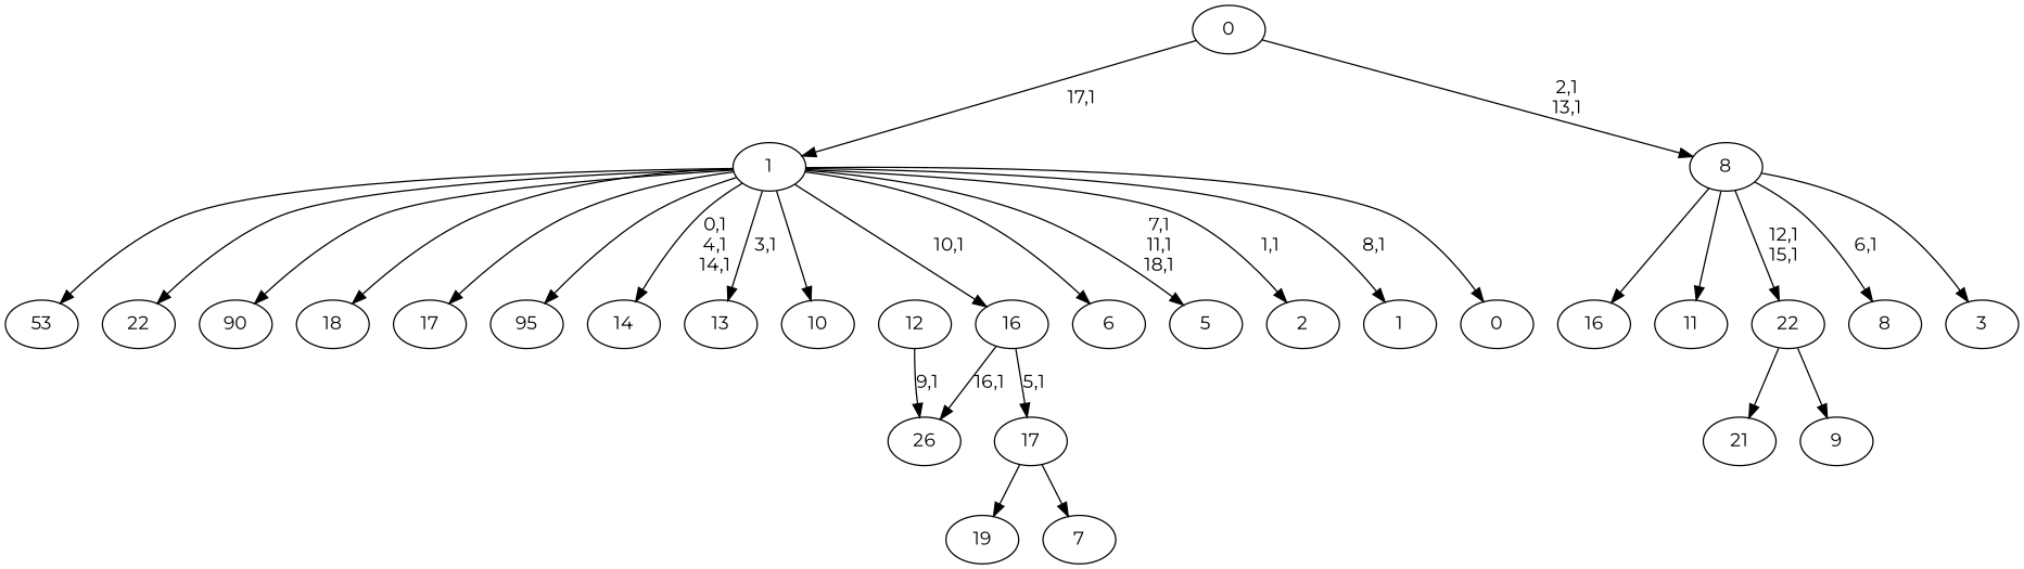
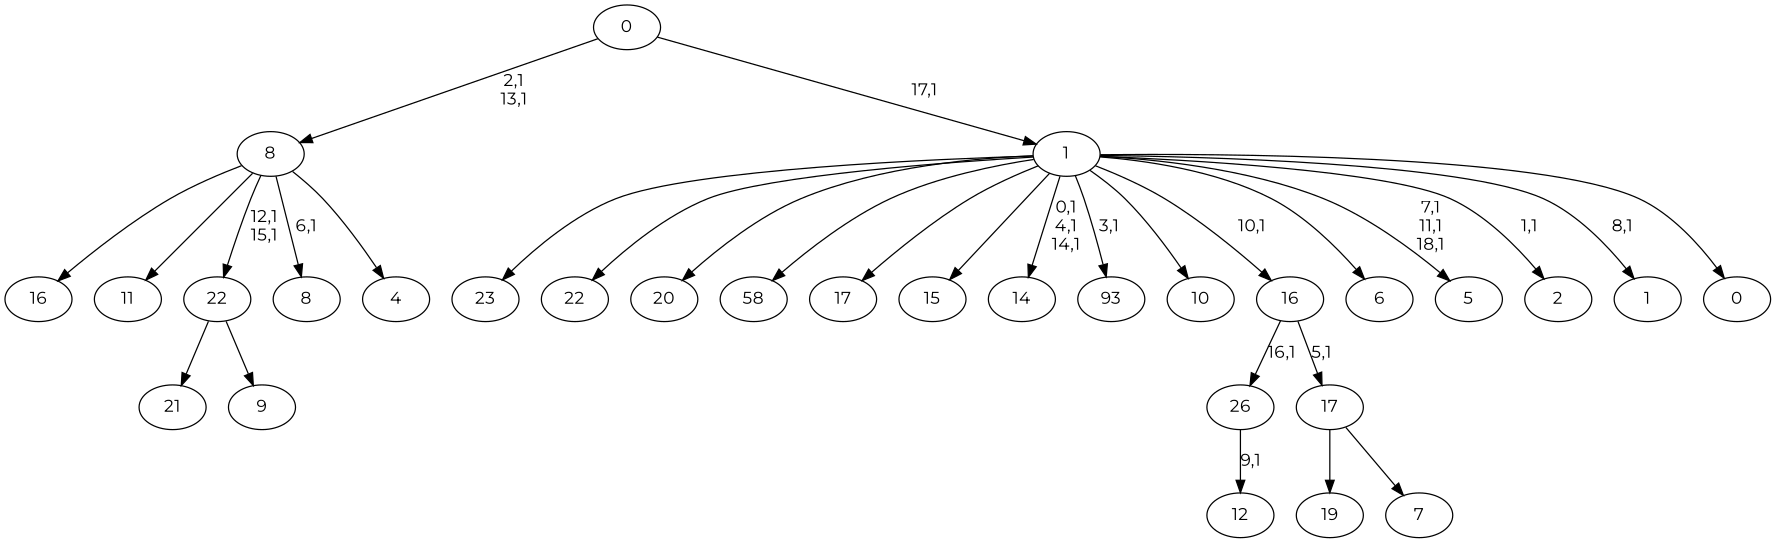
  digraph {
    fontname=Montserrat
    node [fontname=Montserrat]
    edge [fontname=Montserrat]
-   n1 [label=53]
+   n1 [label=23]
    n2 [label=22]
    n3 [label=21]
-   n4 [label=90]
+   n4 [label=20]
    n5 [label=19]
-   n6 [label=18]
+   n6 [label=58]
    n7 [label=17]
    n8 [label=16]
-   n9 [label=95]
+   n9 [label=15]
    n10 [label=14]
-   n11 [label=13]
+   n11 [label=93]
    n12 [label=12]
    26
    n14 [label=11]
    n15 [label=10]
    n16 [label=9]
    22
    n18 [label=8]
    n19 [label=7]
    17
    16
    n22 [label=6]
    n23 [label=5]
-   n24 [label=3]
+   n24 [label=4]
    8
    n26 [label=2]
    n27 [label=1]
    n28 [label=0]
    1
    0
-   n12 -> 26 [label="9,1"]
+   26 -> n12 [label="9,1"]
    22 -> n3
    22 -> n16
    17 -> n5
    17 -> n19
    16 -> 26 [label="16,1"]
    16 -> 17 [label="5,1"]
    8 -> n8
    8 -> n14
    8 -> 22 [label="12,1\n15,1"]
    8 -> n18 [label="6,1"]
    8 -> n24
    1 -> n1
    1 -> n2
    1 -> n4
    1 -> n6
    1 -> n7
    1 -> n9
    1 -> n10 [label="0,1\n4,1\n14,1"]
    1 -> n11 [label="3,1"]
    1 -> n15
    1 -> 16 [label="10,1"]
    1 -> n22
    1 -> n23 [label="7,1\n11,1\n18,1"]
    1 -> n26 [label="1,1"]
    1 -> n27 [label="8,1"]
    1 -> n28
    0 -> 8 [label="2,1\n13,1"]
    0 -> 1 [label="17,1"]
  }
